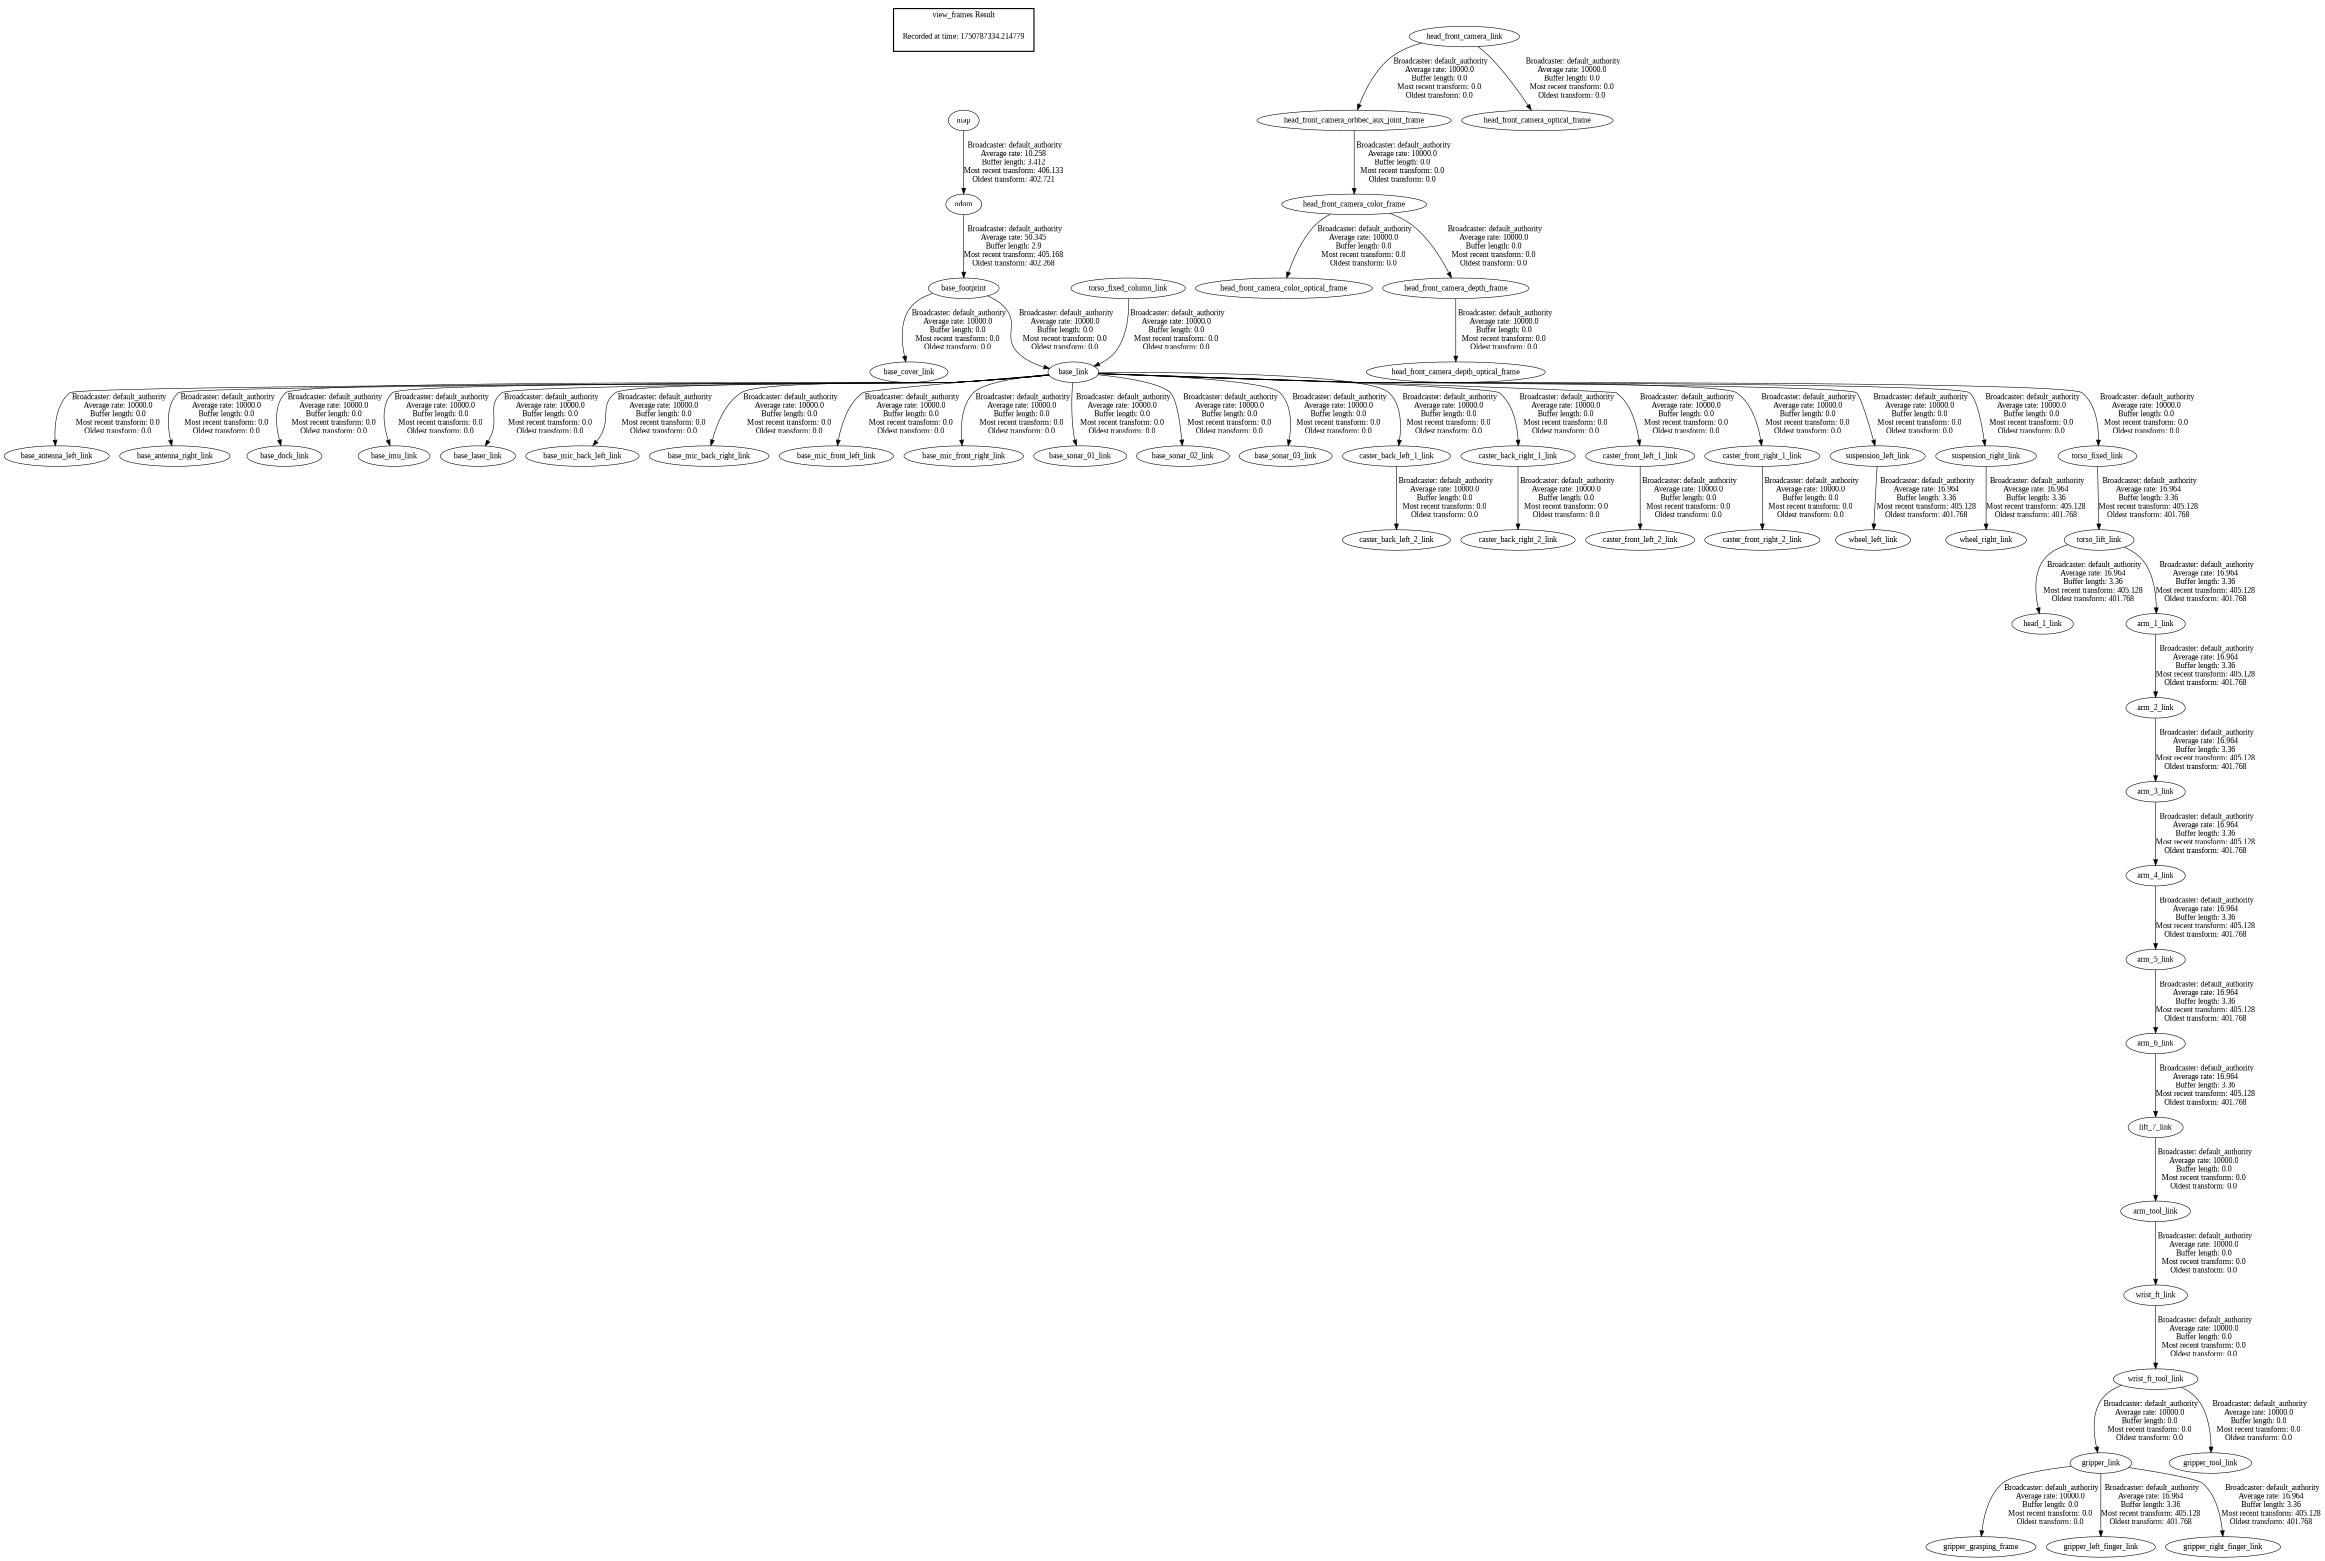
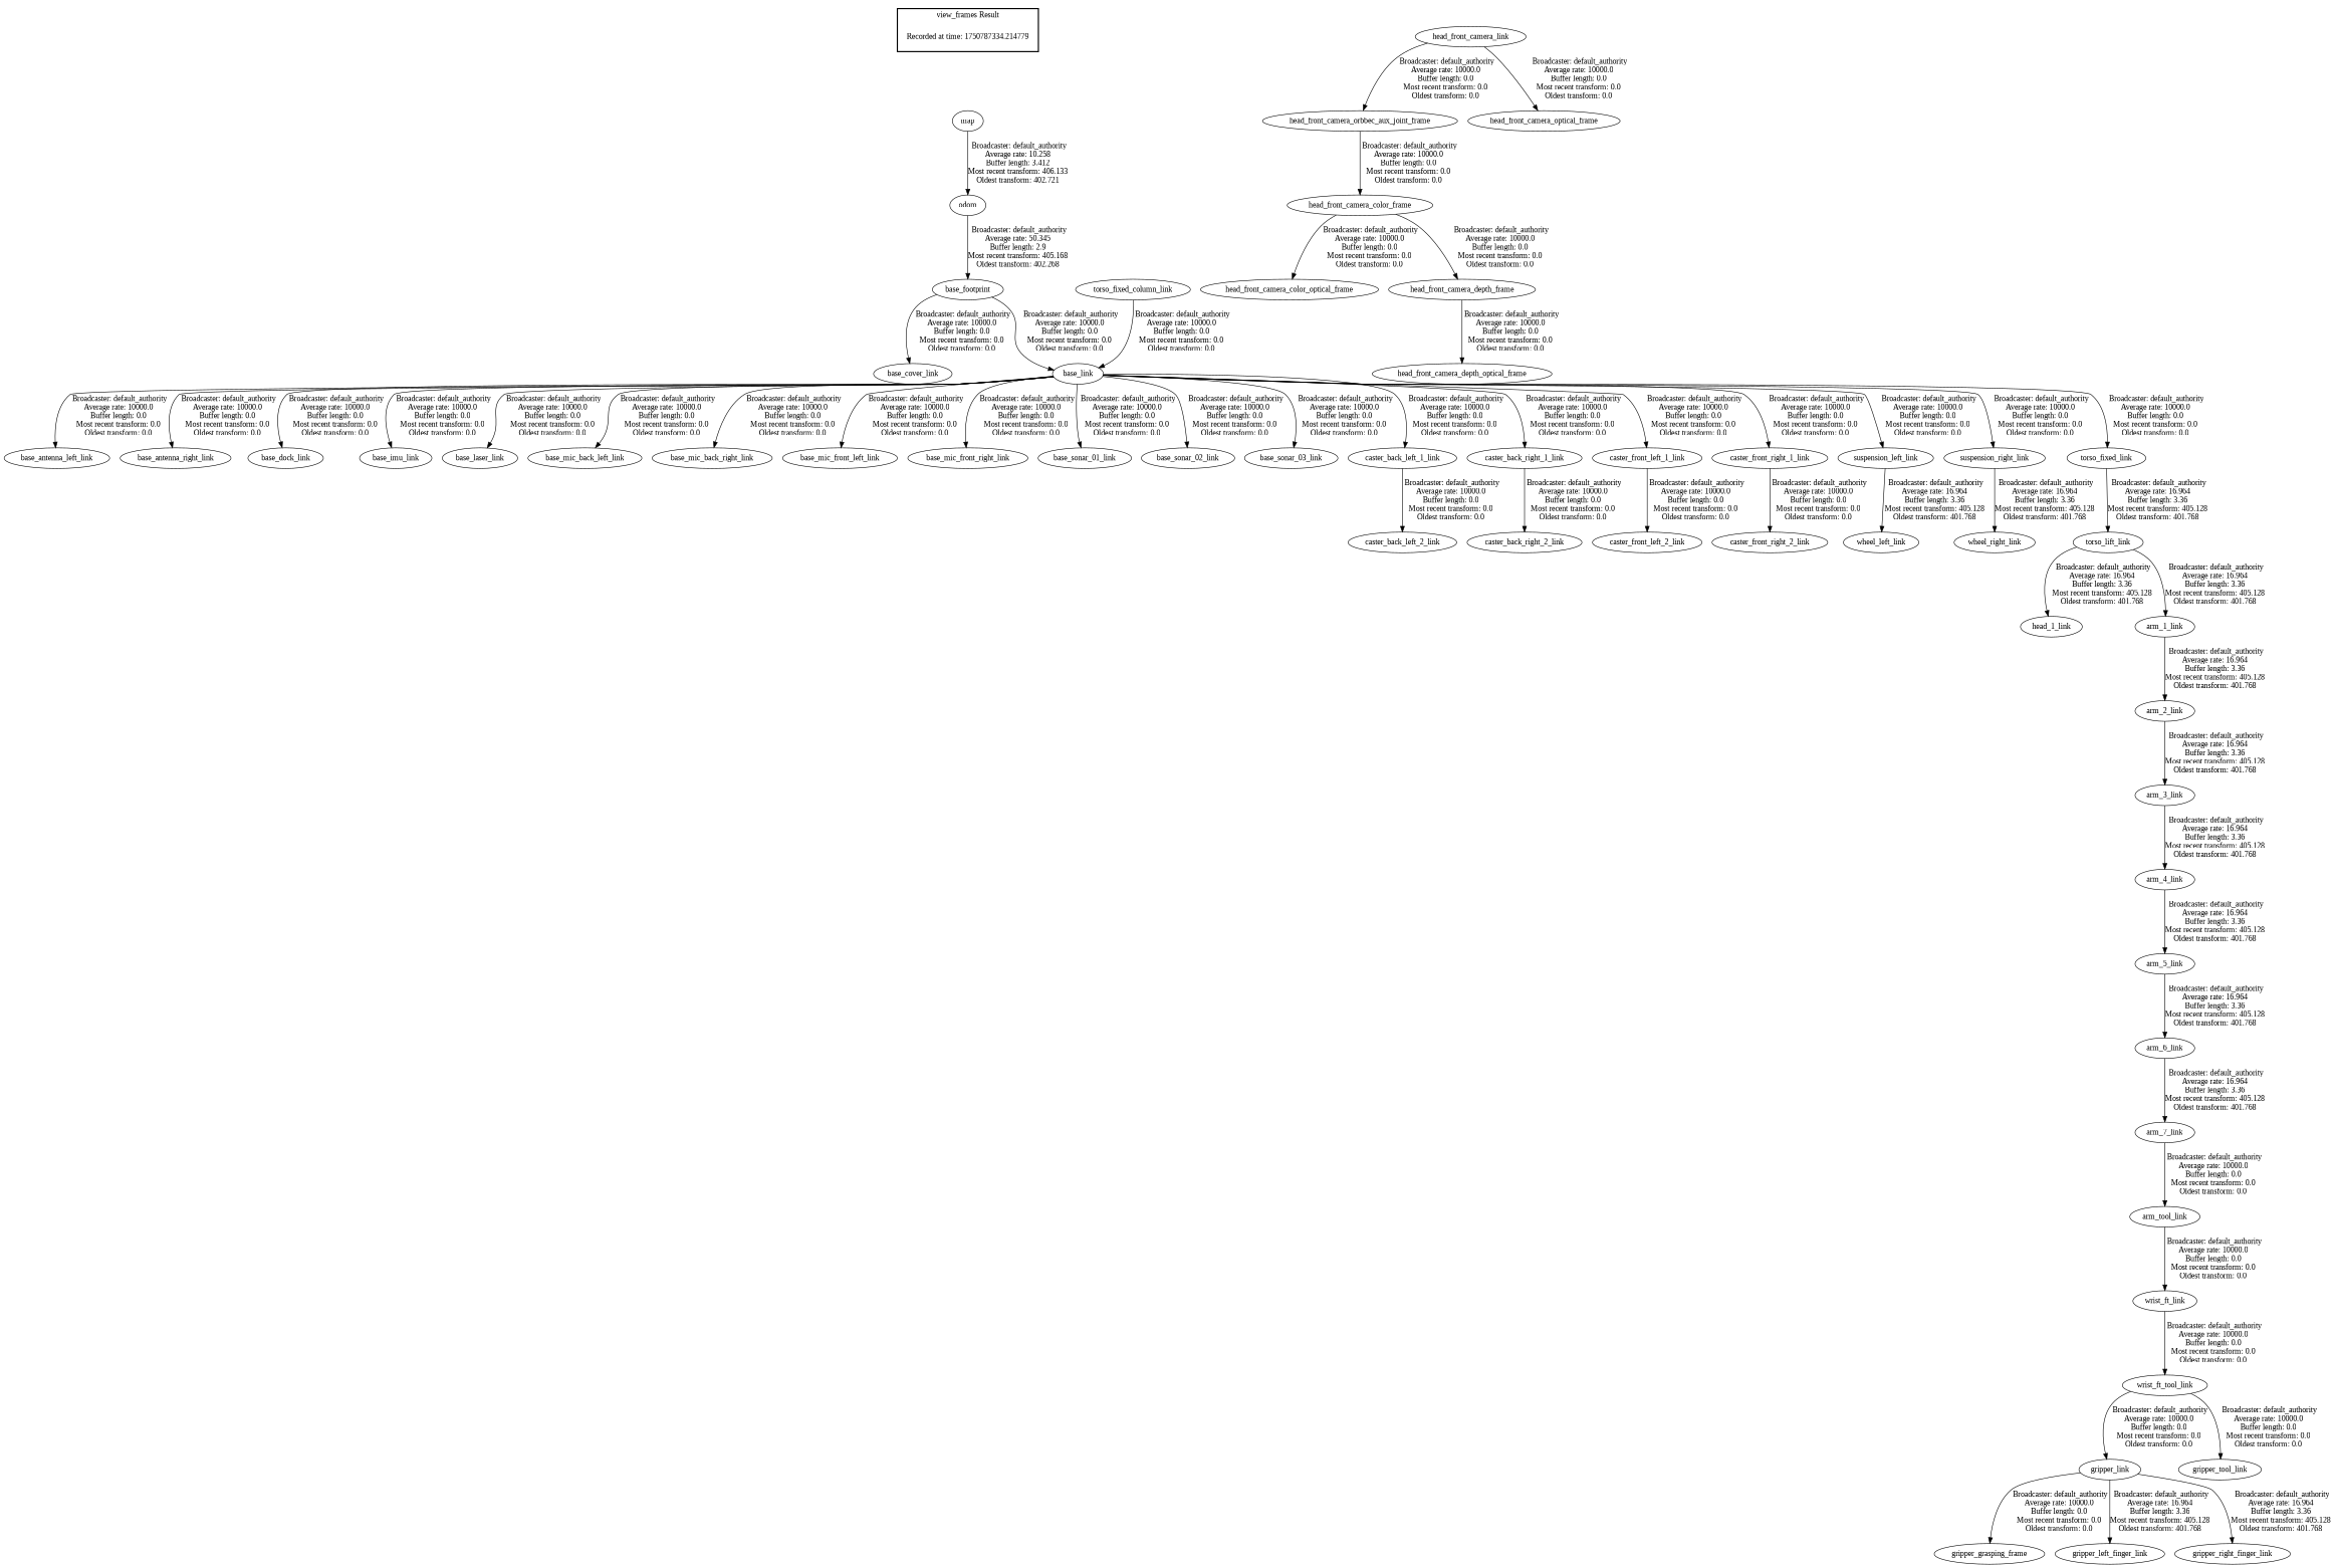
  digraph {
    fontname="Liberation Serif"
    node [fontname="Liberation Serif"]
    edge [fontname="Liberation Serif"]
    "Recorded at time: 1750787334.214779" [shape=plaintext]
    map
    odom
    base_footprint
    base_link
    base_cover_link
-   arm_7_link [label=lift_7_link]
+   arm_7_link
    arm_tool_link
    wrist_ft_link
    wrist_ft_tool_link
    arm_6_link
    base_antenna_left_link
    base_antenna_right_link
    base_dock_link
    base_imu_link
    base_laser_link
    base_mic_back_left_link
    base_mic_back_right_link
    base_mic_front_left_link
    base_mic_front_right_link
    base_sonar_01_link
    base_sonar_02_link
    base_sonar_03_link
    caster_back_left_1_link
    caster_back_right_1_link
    caster_front_left_1_link
    caster_front_right_1_link
    suspension_left_link
    suspension_right_link
    torso_fixed_link
    caster_back_left_2_link
    caster_back_right_2_link
    caster_front_left_2_link
    caster_front_right_2_link
    wheel_left_link
    wheel_right_link
    torso_fixed_column_link
    torso_lift_link
    gripper_link
    gripper_grasping_frame
    gripper_left_finger_link
    gripper_right_finger_link
    gripper_tool_link
    head_front_camera_orbbec_aux_joint_frame
    head_front_camera_color_frame
    head_front_camera_color_optical_frame
    head_front_camera_depth_frame
    head_front_camera_depth_optical_frame
    head_front_camera_link
    head_front_camera_optical_frame
    head_1_link
    arm_1_link
    arm_2_link
    arm_3_link
    arm_4_link
    arm_5_link
    subgraph cluster_1 {
      color=black
      label="view_frames Result"
      style=bold
      "Recorded at time: 1750787334.214779"
    }
    "Recorded at time: 1750787334.214779" -> map [style=invis]
    map -> odom [label=" Broadcaster: default_authority\nAverage rate: 10.258\nBuffer length: 3.412\nMost recent transform: 406.133\nOldest transform: 402.721\n"]
    odom -> base_footprint [label=" Broadcaster: default_authority\nAverage rate: 50.345\nBuffer length: 2.9\nMost recent transform: 405.168\nOldest transform: 402.268\n"]
    base_footprint -> base_link [label=" Broadcaster: default_authority\nAverage rate: 10000.0\nBuffer length: 0.0\nMost recent transform: 0.0\nOldest transform: 0.0\n"]
    base_footprint -> base_cover_link [label=" Broadcaster: default_authority\nAverage rate: 10000.0\nBuffer length: 0.0\nMost recent transform: 0.0\nOldest transform: 0.0\n"]
    base_link -> base_antenna_left_link [label=" Broadcaster: default_authority\nAverage rate: 10000.0\nBuffer length: 0.0\nMost recent transform: 0.0\nOldest transform: 0.0\n"]
    base_link -> base_antenna_right_link [label=" Broadcaster: default_authority\nAverage rate: 10000.0\nBuffer length: 0.0\nMost recent transform: 0.0\nOldest transform: 0.0\n"]
    base_link -> base_dock_link [label=" Broadcaster: default_authority\nAverage rate: 10000.0\nBuffer length: 0.0\nMost recent transform: 0.0\nOldest transform: 0.0\n"]
    base_link -> base_imu_link [label=" Broadcaster: default_authority\nAverage rate: 10000.0\nBuffer length: 0.0\nMost recent transform: 0.0\nOldest transform: 0.0\n"]
    base_link -> base_laser_link [label=" Broadcaster: default_authority\nAverage rate: 10000.0\nBuffer length: 0.0\nMost recent transform: 0.0\nOldest transform: 0.0\n"]
    base_link -> base_mic_back_left_link [label=" Broadcaster: default_authority\nAverage rate: 10000.0\nBuffer length: 0.0\nMost recent transform: 0.0\nOldest transform: 0.0\n"]
    base_link -> base_mic_back_right_link [label=" Broadcaster: default_authority\nAverage rate: 10000.0\nBuffer length: 0.0\nMost recent transform: 0.0\nOldest transform: 0.0\n"]
    base_link -> base_mic_front_left_link [label=" Broadcaster: default_authority\nAverage rate: 10000.0\nBuffer length: 0.0\nMost recent transform: 0.0\nOldest transform: 0.0\n"]
    base_link -> base_mic_front_right_link [label=" Broadcaster: default_authority\nAverage rate: 10000.0\nBuffer length: 0.0\nMost recent transform: 0.0\nOldest transform: 0.0\n"]
    base_link -> base_sonar_01_link [label=" Broadcaster: default_authority\nAverage rate: 10000.0\nBuffer length: 0.0\nMost recent transform: 0.0\nOldest transform: 0.0\n"]
    base_link -> base_sonar_02_link [label=" Broadcaster: default_authority\nAverage rate: 10000.0\nBuffer length: 0.0\nMost recent transform: 0.0\nOldest transform: 0.0\n"]
    base_link -> base_sonar_03_link [label=" Broadcaster: default_authority\nAverage rate: 10000.0\nBuffer length: 0.0\nMost recent transform: 0.0\nOldest transform: 0.0\n"]
    base_link -> caster_back_left_1_link [label=" Broadcaster: default_authority\nAverage rate: 10000.0\nBuffer length: 0.0\nMost recent transform: 0.0\nOldest transform: 0.0\n"]
    base_link -> caster_back_right_1_link [label=" Broadcaster: default_authority\nAverage rate: 10000.0\nBuffer length: 0.0\nMost recent transform: 0.0\nOldest transform: 0.0\n"]
    base_link -> caster_front_left_1_link [label=" Broadcaster: default_authority\nAverage rate: 10000.0\nBuffer length: 0.0\nMost recent transform: 0.0\nOldest transform: 0.0\n"]
    base_link -> caster_front_right_1_link [label=" Broadcaster: default_authority\nAverage rate: 10000.0\nBuffer length: 0.0\nMost recent transform: 0.0\nOldest transform: 0.0\n"]
    base_link -> suspension_left_link [label=" Broadcaster: default_authority\nAverage rate: 10000.0\nBuffer length: 0.0\nMost recent transform: 0.0\nOldest transform: 0.0\n"]
    base_link -> suspension_right_link [label=" Broadcaster: default_authority\nAverage rate: 10000.0\nBuffer length: 0.0\nMost recent transform: 0.0\nOldest transform: 0.0\n"]
    base_link -> torso_fixed_link [label=" Broadcaster: default_authority\nAverage rate: 10000.0\nBuffer length: 0.0\nMost recent transform: 0.0\nOldest transform: 0.0\n"]
    arm_7_link -> arm_tool_link [label=" Broadcaster: default_authority\nAverage rate: 10000.0\nBuffer length: 0.0\nMost recent transform: 0.0\nOldest transform: 0.0\n"]
    arm_tool_link -> wrist_ft_link [label=" Broadcaster: default_authority\nAverage rate: 10000.0\nBuffer length: 0.0\nMost recent transform: 0.0\nOldest transform: 0.0\n"]
    wrist_ft_link -> wrist_ft_tool_link [label=" Broadcaster: default_authority\nAverage rate: 10000.0\nBuffer length: 0.0\nMost recent transform: 0.0\nOldest transform: 0.0\n"]
    wrist_ft_tool_link -> gripper_link [label=" Broadcaster: default_authority\nAverage rate: 10000.0\nBuffer length: 0.0\nMost recent transform: 0.0\nOldest transform: 0.0\n"]
    wrist_ft_tool_link -> gripper_tool_link [label=" Broadcaster: default_authority\nAverage rate: 10000.0\nBuffer length: 0.0\nMost recent transform: 0.0\nOldest transform: 0.0\n"]
    arm_6_link -> arm_7_link [label=" Broadcaster: default_authority\nAverage rate: 16.964\nBuffer length: 3.36\nMost recent transform: 405.128\nOldest transform: 401.768\n"]
    caster_back_left_1_link -> caster_back_left_2_link [label=" Broadcaster: default_authority\nAverage rate: 10000.0\nBuffer length: 0.0\nMost recent transform: 0.0\nOldest transform: 0.0\n"]
    caster_back_right_1_link -> caster_back_right_2_link [label=" Broadcaster: default_authority\nAverage rate: 10000.0\nBuffer length: 0.0\nMost recent transform: 0.0\nOldest transform: 0.0\n"]
    caster_front_left_1_link -> caster_front_left_2_link [label=" Broadcaster: default_authority\nAverage rate: 10000.0\nBuffer length: 0.0\nMost recent transform: 0.0\nOldest transform: 0.0\n"]
    caster_front_right_1_link -> caster_front_right_2_link [label=" Broadcaster: default_authority\nAverage rate: 10000.0\nBuffer length: 0.0\nMost recent transform: 0.0\nOldest transform: 0.0\n"]
    suspension_left_link -> wheel_left_link [label=" Broadcaster: default_authority\nAverage rate: 16.964\nBuffer length: 3.36\nMost recent transform: 405.128\nOldest transform: 401.768\n"]
    suspension_right_link -> wheel_right_link [label=" Broadcaster: default_authority\nAverage rate: 16.964\nBuffer length: 3.36\nMost recent transform: 405.128\nOldest transform: 401.768\n"]
    torso_fixed_link -> torso_lift_link [label=" Broadcaster: default_authority\nAverage rate: 16.964\nBuffer length: 3.36\nMost recent transform: 405.128\nOldest transform: 401.768\n"]
    torso_fixed_column_link -> base_link [label=" Broadcaster: default_authority\nAverage rate: 10000.0\nBuffer length: 0.0\nMost recent transform: 0.0\nOldest transform: 0.0\n"]
    torso_lift_link -> head_1_link [label=" Broadcaster: default_authority\nAverage rate: 16.964\nBuffer length: 3.36\nMost recent transform: 405.128\nOldest transform: 401.768\n"]
    torso_lift_link -> arm_1_link [label=" Broadcaster: default_authority\nAverage rate: 16.964\nBuffer length: 3.36\nMost recent transform: 405.128\nOldest transform: 401.768\n"]
    gripper_link -> gripper_grasping_frame [label=" Broadcaster: default_authority\nAverage rate: 10000.0\nBuffer length: 0.0\nMost recent transform: 0.0\nOldest transform: 0.0\n"]
    gripper_link -> gripper_left_finger_link [label=" Broadcaster: default_authority\nAverage rate: 16.964\nBuffer length: 3.36\nMost recent transform: 405.128\nOldest transform: 401.768\n"]
    gripper_link -> gripper_right_finger_link [label=" Broadcaster: default_authority\nAverage rate: 16.964\nBuffer length: 3.36\nMost recent transform: 405.128\nOldest transform: 401.768\n"]
    head_front_camera_orbbec_aux_joint_frame -> head_front_camera_color_frame [label=" Broadcaster: default_authority\nAverage rate: 10000.0\nBuffer length: 0.0\nMost recent transform: 0.0\nOldest transform: 0.0\n"]
    head_front_camera_color_frame -> head_front_camera_color_optical_frame [label=" Broadcaster: default_authority\nAverage rate: 10000.0\nBuffer length: 0.0\nMost recent transform: 0.0\nOldest transform: 0.0\n"]
    head_front_camera_color_frame -> head_front_camera_depth_frame [label=" Broadcaster: default_authority\nAverage rate: 10000.0\nBuffer length: 0.0\nMost recent transform: 0.0\nOldest transform: 0.0\n"]
    head_front_camera_depth_frame -> head_front_camera_depth_optical_frame [label=" Broadcaster: default_authority\nAverage rate: 10000.0\nBuffer length: 0.0\nMost recent transform: 0.0\nOldest transform: 0.0\n"]
    head_front_camera_link -> head_front_camera_orbbec_aux_joint_frame [label=" Broadcaster: default_authority\nAverage rate: 10000.0\nBuffer length: 0.0\nMost recent transform: 0.0\nOldest transform: 0.0\n"]
    head_front_camera_link -> head_front_camera_optical_frame [label=" Broadcaster: default_authority\nAverage rate: 10000.0\nBuffer length: 0.0\nMost recent transform: 0.0\nOldest transform: 0.0\n"]
    arm_1_link -> arm_2_link [label=" Broadcaster: default_authority\nAverage rate: 16.964\nBuffer length: 3.36\nMost recent transform: 405.128\nOldest transform: 401.768\n"]
    arm_2_link -> arm_3_link [label=" Broadcaster: default_authority\nAverage rate: 16.964\nBuffer length: 3.36\nMost recent transform: 405.128\nOldest transform: 401.768\n"]
    arm_3_link -> arm_4_link [label=" Broadcaster: default_authority\nAverage rate: 16.964\nBuffer length: 3.36\nMost recent transform: 405.128\nOldest transform: 401.768\n"]
    arm_4_link -> arm_5_link [label=" Broadcaster: default_authority\nAverage rate: 16.964\nBuffer length: 3.36\nMost recent transform: 405.128\nOldest transform: 401.768\n"]
    arm_5_link -> arm_6_link [label=" Broadcaster: default_authority\nAverage rate: 16.964\nBuffer length: 3.36\nMost recent transform: 405.128\nOldest transform: 401.768\n"]
  }
